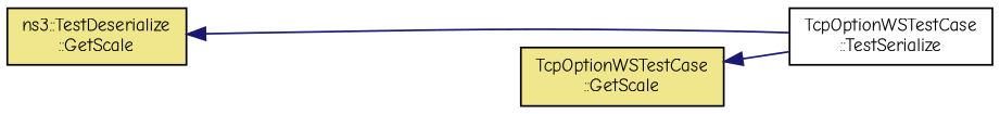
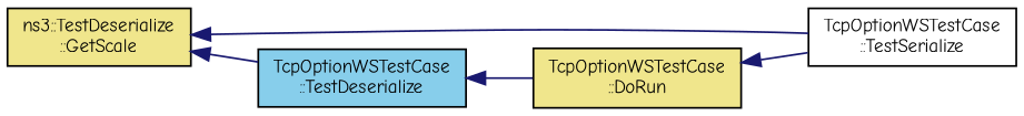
  digraph {
    fontname="Comic Neue"
    rankdir=LR
    node [color=black fillcolor=khaki fontname="Comic Neue" fontsize=10 shape=record style=filled]
    edge [color=midnightblue dir=back fontname="Comic Neue" fontsize=10 labelfontname=Helvetica labelfontsize=10 style=solid]
    n1 [fontcolor=black height=0.2 label="ns3::TestDeserialize\l::GetScale" width=0.4]
    n2 [fillcolor=white height=0.2 label="TcpOptionWSTestCase\l::TestSerialize" width=0.4]
-   n4 [height=0.2 label="TcpOptionWSTestCase\l::GetScale" width=0.4]
+   n3 [fillcolor=skyblue height=0.2 label="TcpOptionWSTestCase\l::TestDeserialize" width=0.4]
+   n4 [height=0.2 label="TcpOptionWSTestCase\l::DoRun" width=0.4]
    n1 -> n2
+   n1 -> n3
+   n3 -> n4
    n4 -> n2
  }
